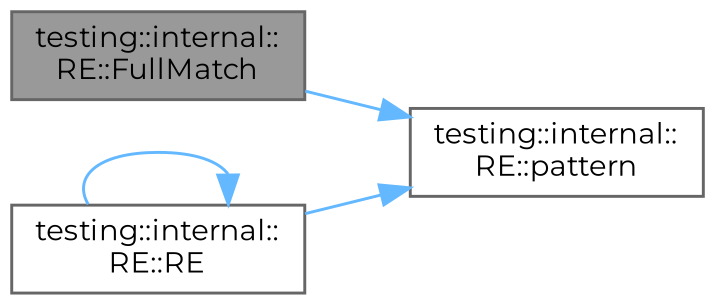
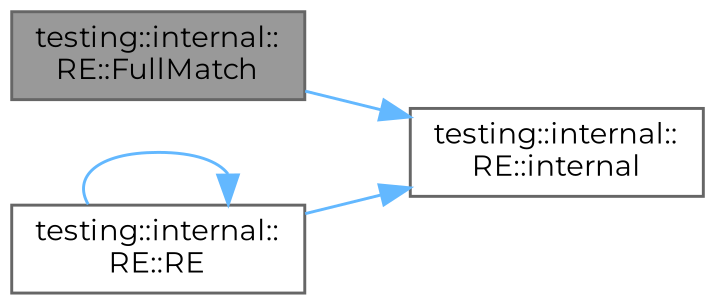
  digraph {
    fontname=Montserrat
    rankdir=LR
    node [color=grey40 fillcolor=white fontname=Montserrat fontsize=10 shape=box style=filled]
    edge [color=steelblue1 fontname=Montserrat fontsize=10 labelfontname=Helvetica labelfontsize=10 style=solid]
    n1 [color=gray40 fillcolor=grey60 fontcolor=black height=0.2 label="testing::internal::\lRE::FullMatch" width=0.4]
-   n2 [height=0.2 label="testing::internal::\lRE::pattern" width=0.4]
+   n2 [height=0.2 label="testing::internal::\lRE::internal" width=0.4]
    n3 [height=0.2 label="testing::internal::\lRE::RE" width=0.4]
    n1 -> n2
    n3 -> n2
    n3 -> n3
  }
